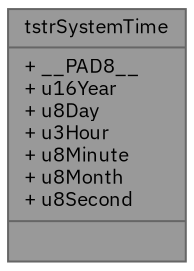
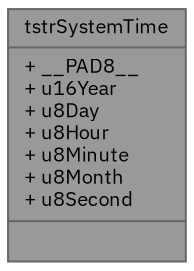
  digraph {
    fontname="IBM Plex Sans"
-   n1 [color=gray40 fillcolor=grey60 fontcolor=black fontname="IBM Plex Sans" fontsize=10 height=0.2 label="{tstrSystemTime\n|+ __PAD8__\l+ u16Year\l+ u8Day\l+ u3Hour\l+ u8Minute\l+ u8Month\l+ u8Second\l|}" shape=record style=filled width=0.4]
+   n1 [color=gray40 fillcolor=grey60 fontcolor=black fontname="IBM Plex Sans" fontsize=10 height=0.2 label="{tstrSystemTime\n|+ __PAD8__\l+ u16Year\l+ u8Day\l+ u8Hour\l+ u8Minute\l+ u8Month\l+ u8Second\l|}" shape=record style=filled width=0.4]
  }
